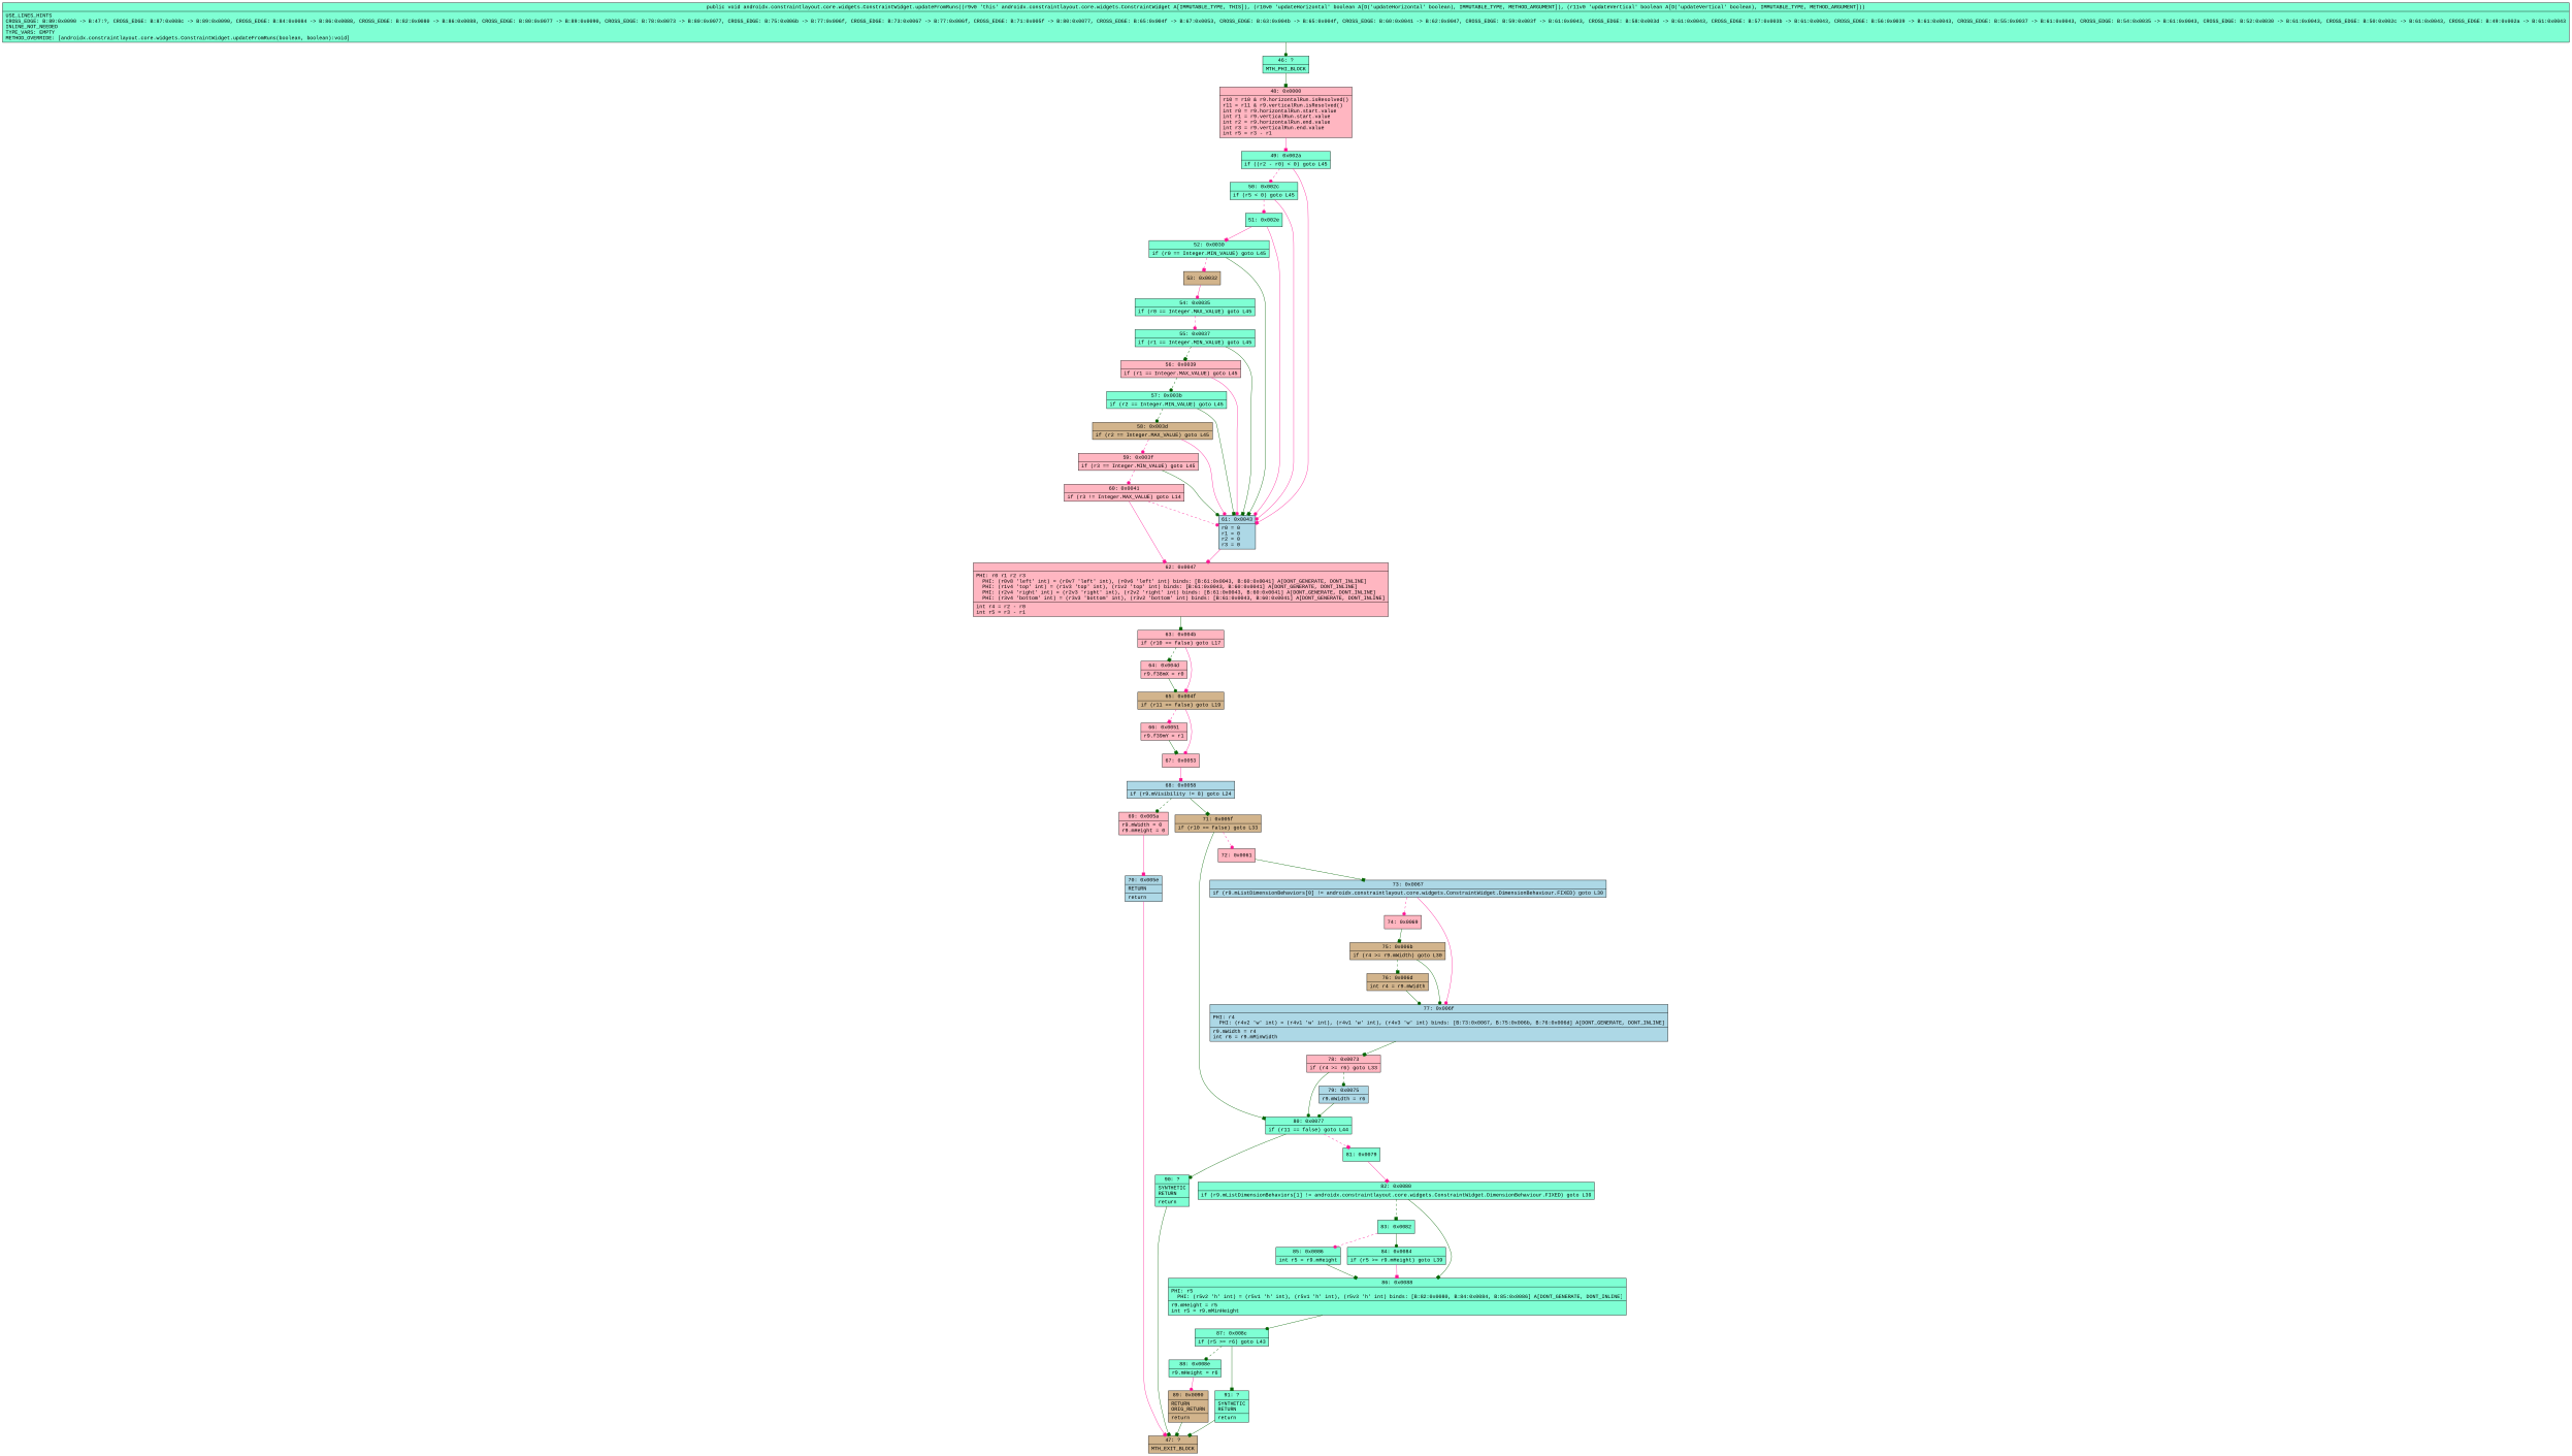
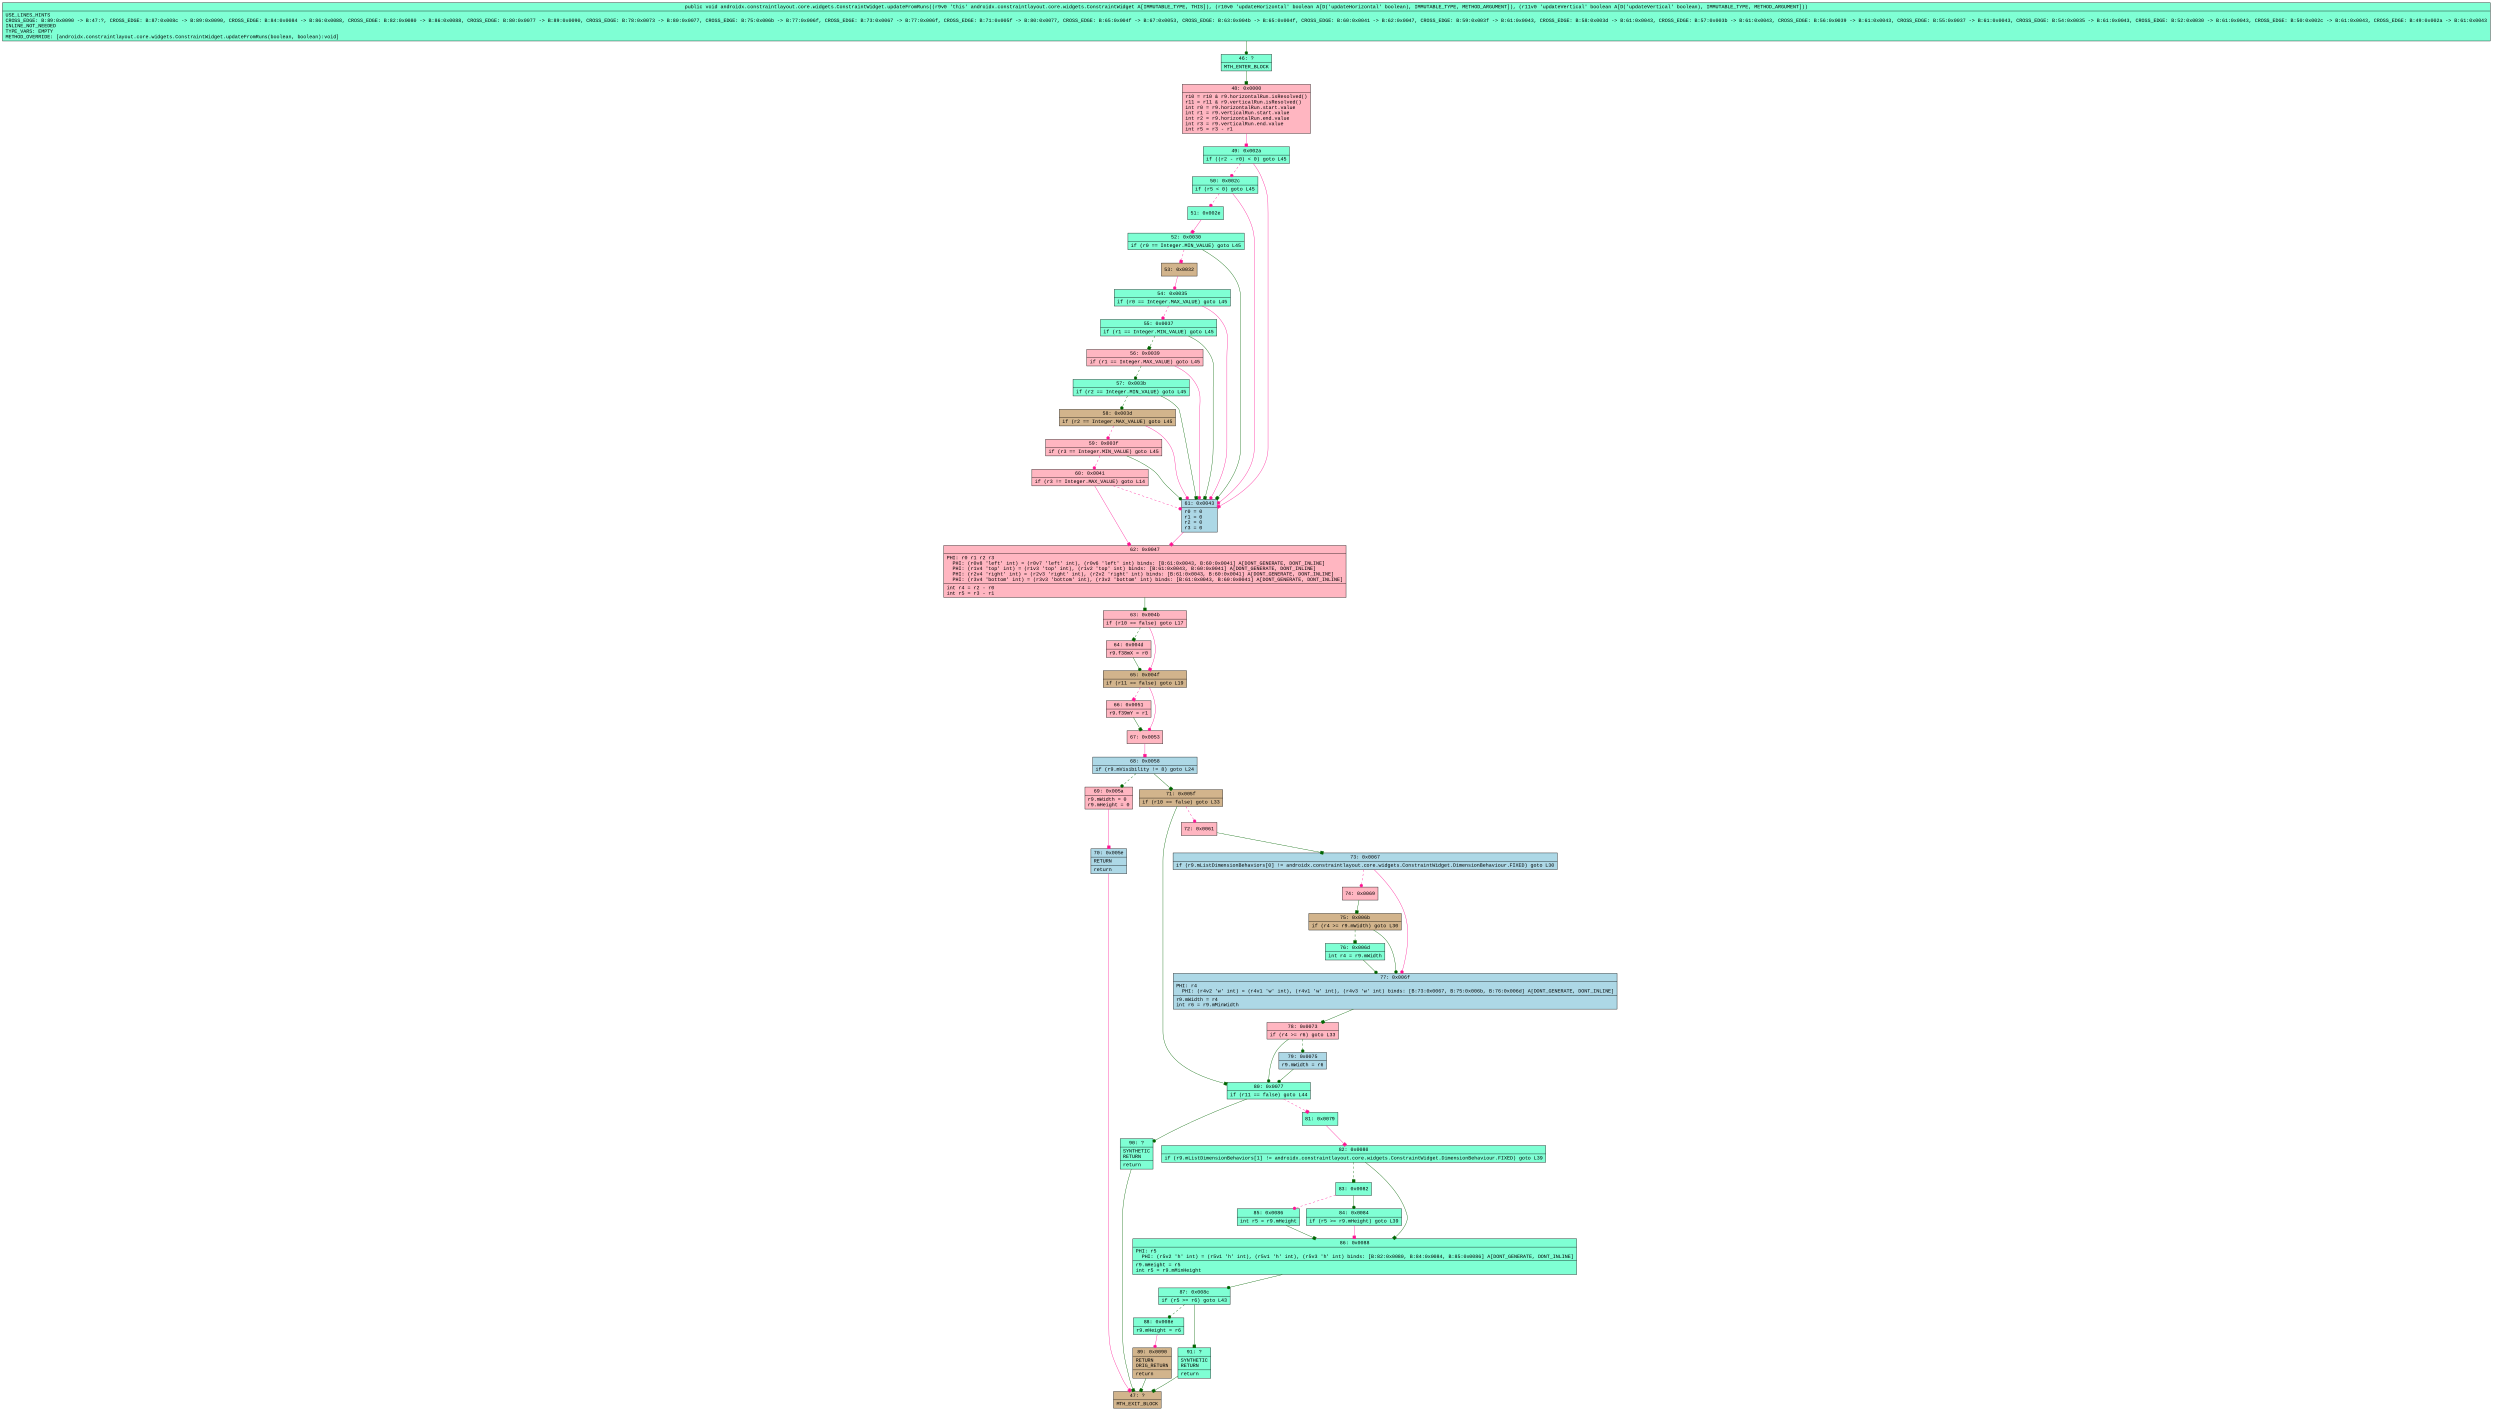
  digraph {
    fontname="Liberation Mono"
    node [fillcolor=aquamarine fontname="Liberation Mono" shape=record style=filled]
    edge [arrowhead=box color=darkgreen fontname="Liberation Mono"]
-   n1 [label="{46\:\ ?|MTH_PHI_BLOCK\l}"]
+   n1 [label="{46\:\ ?|MTH_ENTER_BLOCK\l}"]
    n2 [fillcolor=lightpink label="{48\:\ 0x0000|r10 = r10 & r9.horizontalRun.isResolved()\lr11 = r11 & r9.verticalRun.isResolved()\lint r0 = r9.horizontalRun.start.value\lint r1 = r9.verticalRun.start.value\lint r2 = r9.horizontalRun.end.value\lint r3 = r9.verticalRun.end.value\lint r5 = r3 \- r1\l}"]
    n3 [label="{49\:\ 0x002a|if ((r2 \- r0) \< 0) goto L45\l}"]
    n4 [label="{50\:\ 0x002c|if (r5 \< 0) goto L45\l}"]
    n5 [fillcolor=lightblue label="{61\:\ 0x0043|r0 = 0\lr1 = 0\lr2 = 0\lr3 = 0\l}"]
    n6 [label="{51\:\ 0x002e}"]
    n7 [fillcolor=lightpink label="{62\:\ 0x0047|PHI: r0 r1 r2 r3 \l  PHI: (r0v8 'left' int) = (r0v7 'left' int), (r0v6 'left' int) binds: [B:61:0x0043, B:60:0x0041] A[DONT_GENERATE, DONT_INLINE]\l  PHI: (r1v4 'top' int) = (r1v3 'top' int), (r1v2 'top' int) binds: [B:61:0x0043, B:60:0x0041] A[DONT_GENERATE, DONT_INLINE]\l  PHI: (r2v4 'right' int) = (r2v3 'right' int), (r2v2 'right' int) binds: [B:61:0x0043, B:60:0x0041] A[DONT_GENERATE, DONT_INLINE]\l  PHI: (r3v4 'bottom' int) = (r3v3 'bottom' int), (r3v2 'bottom' int) binds: [B:61:0x0043, B:60:0x0041] A[DONT_GENERATE, DONT_INLINE]\l|int r4 = r2 \- r0\lint r5 = r3 \- r1\l}"]
    n8 [label="{52\:\ 0x0030|if (r0 == Integer.MIN_VALUE) goto L45\l}"]
    n9 [fillcolor=tan label="{53\:\ 0x0032}"]
    n10 [label="{54\:\ 0x0035|if (r0 == Integer.MAX_VALUE) goto L45\l}"]
    n11 [label="{55\:\ 0x0037|if (r1 == Integer.MIN_VALUE) goto L45\l}"]
    n12 [fillcolor=lightpink label="{56\:\ 0x0039|if (r1 == Integer.MAX_VALUE) goto L45\l}"]
    n13 [label="{57\:\ 0x003b|if (r2 == Integer.MIN_VALUE) goto L45\l}"]
    n14 [fillcolor=tan label="{58\:\ 0x003d|if (r2 == Integer.MAX_VALUE) goto L45\l}"]
    n15 [fillcolor=lightpink label="{59\:\ 0x003f|if (r3 == Integer.MIN_VALUE) goto L45\l}"]
    n16 [fillcolor=lightpink label="{60\:\ 0x0041|if (r3 != Integer.MAX_VALUE) goto L14\l}"]
    n17 [fillcolor=lightpink label="{63\:\ 0x004b|if (r10 == false) goto L17\l}"]
    n18 [fillcolor=lightpink label="{64\:\ 0x004d|r9.f38mX = r0\l}"]
    n19 [fillcolor=tan label="{65\:\ 0x004f|if (r11 == false) goto L19\l}"]
    n20 [fillcolor=lightpink label="{66\:\ 0x0051|r9.f39mY = r1\l}"]
    n21 [fillcolor=lightpink label="{67\:\ 0x0053}"]
    n22 [fillcolor=lightblue label="{68\:\ 0x0058|if (r9.mVisibility != 8) goto L24\l}"]
    n23 [fillcolor=lightpink label="{69\:\ 0x005a|r9.mWidth = 0\lr9.mHeight = 0\l}"]
    n24 [fillcolor=tan label="{71\:\ 0x005f|if (r10 == false) goto L33\l}"]
    n25 [fillcolor=lightblue label="{70\:\ 0x005e|RETURN\l|return\l}"]
    n26 [fillcolor=lightpink label="{72\:\ 0x0061}"]
    n27 [label="{80\:\ 0x0077|if (r11 == false) goto L44\l}"]
    n28 [fillcolor=tan label="{47\:\ ?|MTH_EXIT_BLOCK\l}"]
    n29 [fillcolor=lightblue label="{73\:\ 0x0067|if (r9.mListDimensionBehaviors[0] != androidx.constraintlayout.core.widgets.ConstraintWidget.DimensionBehaviour.FIXED) goto L30\l}"]
    n30 [label="{81\:\ 0x0079}"]
    n31 [label="{90\:\ ?|SYNTHETIC\lRETURN\l|return\l}"]
    n32 [fillcolor=lightpink label="{74\:\ 0x0069}"]
    n33 [fillcolor=lightblue label="{77\:\ 0x006f|PHI: r4 \l  PHI: (r4v2 'w' int) = (r4v1 'w' int), (r4v1 'w' int), (r4v3 'w' int) binds: [B:73:0x0067, B:75:0x006b, B:76:0x006d] A[DONT_GENERATE, DONT_INLINE]\l|r9.mWidth = r4\lint r6 = r9.mMinWidth\l}"]
    n34 [fillcolor=tan label="{75\:\ 0x006b|if (r4 \>= r9.mWidth) goto L30\l}"]
    n35 [fillcolor=lightpink label="{78\:\ 0x0073|if (r4 \>= r6) goto L33\l}"]
-   n36 [fillcolor=tan label="{76\:\ 0x006d|int r4 = r9.mWidth\l}"]
+   n36 [label="{76\:\ 0x006d|int r4 = r9.mWidth\l}"]
    n37 [fillcolor=lightblue label="{79\:\ 0x0075|r9.mWidth = r6\l}"]
    n38 [label="{82\:\ 0x0080|if (r9.mListDimensionBehaviors[1] != androidx.constraintlayout.core.widgets.ConstraintWidget.DimensionBehaviour.FIXED) goto L39\l}"]
    n39 [label="{83\:\ 0x0082}"]
    n40 [label="{86\:\ 0x0088|PHI: r5 \l  PHI: (r5v2 'h' int) = (r5v1 'h' int), (r5v1 'h' int), (r5v3 'h' int) binds: [B:82:0x0080, B:84:0x0084, B:85:0x0086] A[DONT_GENERATE, DONT_INLINE]\l|r9.mHeight = r5\lint r5 = r9.mMinHeight\l}"]
    n41 [label="{84\:\ 0x0084|if (r5 \>= r9.mHeight) goto L39\l}"]
    n42 [label="{85\:\ 0x0086|int r5 = r9.mHeight\l}"]
    n43 [label="{87\:\ 0x008c|if (r5 \>= r6) goto L43\l}"]
    n44 [label="{88\:\ 0x008e|r9.mHeight = r6\l}"]
    n45 [label="{91\:\ ?|SYNTHETIC\lRETURN\l|return\l}"]
    n46 [fillcolor=tan label="{89\:\ 0x0090|RETURN\lORIG_RETURN\l|return\l}"]
    n47 [label="{public void androidx.constraintlayout.core.widgets.ConstraintWidget.updateFromRuns((r9v0 'this' androidx.constraintlayout.core.widgets.ConstraintWidget A[IMMUTABLE_TYPE, THIS]), (r10v0 'updateHorizontal' boolean A[D('updateHorizontal' boolean), IMMUTABLE_TYPE, METHOD_ARGUMENT]), (r11v0 'updateVertical' boolean A[D('updateVertical' boolean), IMMUTABLE_TYPE, METHOD_ARGUMENT]))  | USE_LINES_HINTS\lCROSS_EDGE: B:89:0x0090 \-\> B:47:?, CROSS_EDGE: B:87:0x008c \-\> B:89:0x0090, CROSS_EDGE: B:84:0x0084 \-\> B:86:0x0088, CROSS_EDGE: B:82:0x0080 \-\> B:86:0x0088, CROSS_EDGE: B:80:0x0077 \-\> B:89:0x0090, CROSS_EDGE: B:78:0x0073 \-\> B:80:0x0077, CROSS_EDGE: B:75:0x006b \-\> B:77:0x006f, CROSS_EDGE: B:73:0x0067 \-\> B:77:0x006f, CROSS_EDGE: B:71:0x005f \-\> B:80:0x0077, CROSS_EDGE: B:65:0x004f \-\> B:67:0x0053, CROSS_EDGE: B:63:0x004b \-\> B:65:0x004f, CROSS_EDGE: B:60:0x0041 \-\> B:62:0x0047, CROSS_EDGE: B:59:0x003f \-\> B:61:0x0043, CROSS_EDGE: B:58:0x003d \-\> B:61:0x0043, CROSS_EDGE: B:57:0x003b \-\> B:61:0x0043, CROSS_EDGE: B:56:0x0039 \-\> B:61:0x0043, CROSS_EDGE: B:55:0x0037 \-\> B:61:0x0043, CROSS_EDGE: B:54:0x0035 \-\> B:61:0x0043, CROSS_EDGE: B:52:0x0030 \-\> B:61:0x0043, CROSS_EDGE: B:50:0x002c \-\> B:61:0x0043, CROSS_EDGE: B:49:0x002a \-\> B:61:0x0043\lINLINE_NOT_NEEDED\lTYPE_VARS: EMPTY\lMETHOD_OVERRIDE: [androidx.constraintlayout.core.widgets.ConstraintWidget.updateFromRuns(boolean, boolean):void]\l}"]
    n1 -> n2
    n2 -> n3 [color=deeppink]
    n3 -> n4 [arrowhead=dot color=deeppink style=dashed]
    n3 -> n5 [color=deeppink]
    n4 -> n5 [arrowhead=dot color=deeppink]
    n4 -> n6 [arrowhead=dot color=deeppink style=dashed]
    n5 -> n7 [color=deeppink]
    n6 -> n8 [color=deeppink]
    n7 -> n17
    n8 -> n5
    n8 -> n9 [color=deeppink style=dashed]
    n9 -> n10 [arrowhead=dot color=deeppink]
-   n6 -> n5 [arrowhead=dot color=deeppink]
+   n10 -> n5 [arrowhead=dot color=deeppink]
    n10 -> n11 [arrowhead=dot color=deeppink style=dashed]
    n11 -> n5
    n11 -> n12 [style=dashed]
    n12 -> n5 [arrowhead=dot color=deeppink]
    n12 -> n13 [arrowhead=dot style=dashed]
    n13 -> n5
    n13 -> n14 [arrowhead=dot style=dashed]
    n14 -> n5 [arrowhead=dot color=deeppink]
    n14 -> n15 [arrowhead=dot color=deeppink style=dashed]
    n15 -> n5 [arrowhead=dot]
    n15 -> n16 [arrowhead=dot color=deeppink style=dashed]
    n16 -> n5 [arrowhead=dot color=deeppink style=dashed]
    n16 -> n7 [color=deeppink]
    n17 -> n18 [style=dashed]
    n17 -> n19 [color=deeppink]
    n18 -> n19 [arrowhead=dot]
    n19 -> n20 [color=deeppink style=dashed]
    n19 -> n21 [arrowhead=dot color=deeppink]
    n20 -> n21
    n21 -> n22 [color=deeppink]
    n22 -> n23 [arrowhead=dot style=dashed]
    n22 -> n24
    n23 -> n25 [color=deeppink]
    n24 -> n26 [arrowhead=dot color=deeppink style=dashed]
    n24 -> n27
    n25 -> n28 [color=deeppink]
    n26 -> n29
    n27 -> n30 [color=deeppink style=dashed]
    n27 -> n31 [arrowhead=dot]
    n29 -> n32 [arrowhead=dot color=deeppink style=dashed]
    n29 -> n33 [arrowhead=dot color=deeppink]
    n30 -> n38 [color=deeppink]
    n31 -> n28
    n32 -> n34
    n33 -> n35
    n34 -> n33 [arrowhead=dot]
    n34 -> n36 [style=dashed]
    n35 -> n27 [arrowhead=dot]
    n35 -> n37 [arrowhead=dot style=dashed]
    n36 -> n33 [arrowhead=dot]
    n37 -> n27 [arrowhead=dot]
    n38 -> n39 [style=dashed]
    n38 -> n40
    n39 -> n41 [arrowhead=dot]
    n39 -> n42 [arrowhead=dot color=deeppink style=dashed]
    n40 -> n43 [arrowhead=dot]
    n41 -> n40 [color=deeppink]
    n42 -> n40
    n43 -> n44 [arrowhead=dot style=dashed]
    n43 -> n45
    n44 -> n46 [arrowhead=dot color=deeppink]
    n45 -> n28
    n46 -> n28
    n47 -> n1 [arrowhead=dot]
  }
